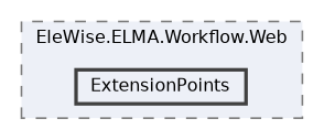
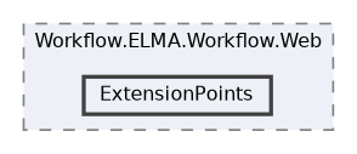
  digraph {
    compound=true
    n1 [color=grey25 fillcolor="#edf0f7" fontname=Helvetica fontsize=10 height=0.2 label=ExtensionPoints shape=box style="filled,bold" width=0.4]
    subgraph cluster_1 {
      bgcolor="#edf0f7"
      fontname=Helvetica
      fontsize=10
-     label="EleWise.ELMA.Workflow.Web"
+     label="Workflow.ELMA.Workflow.Web"
      pencolor=grey50
      style="filled,dashed"
      n1
    }
  }
